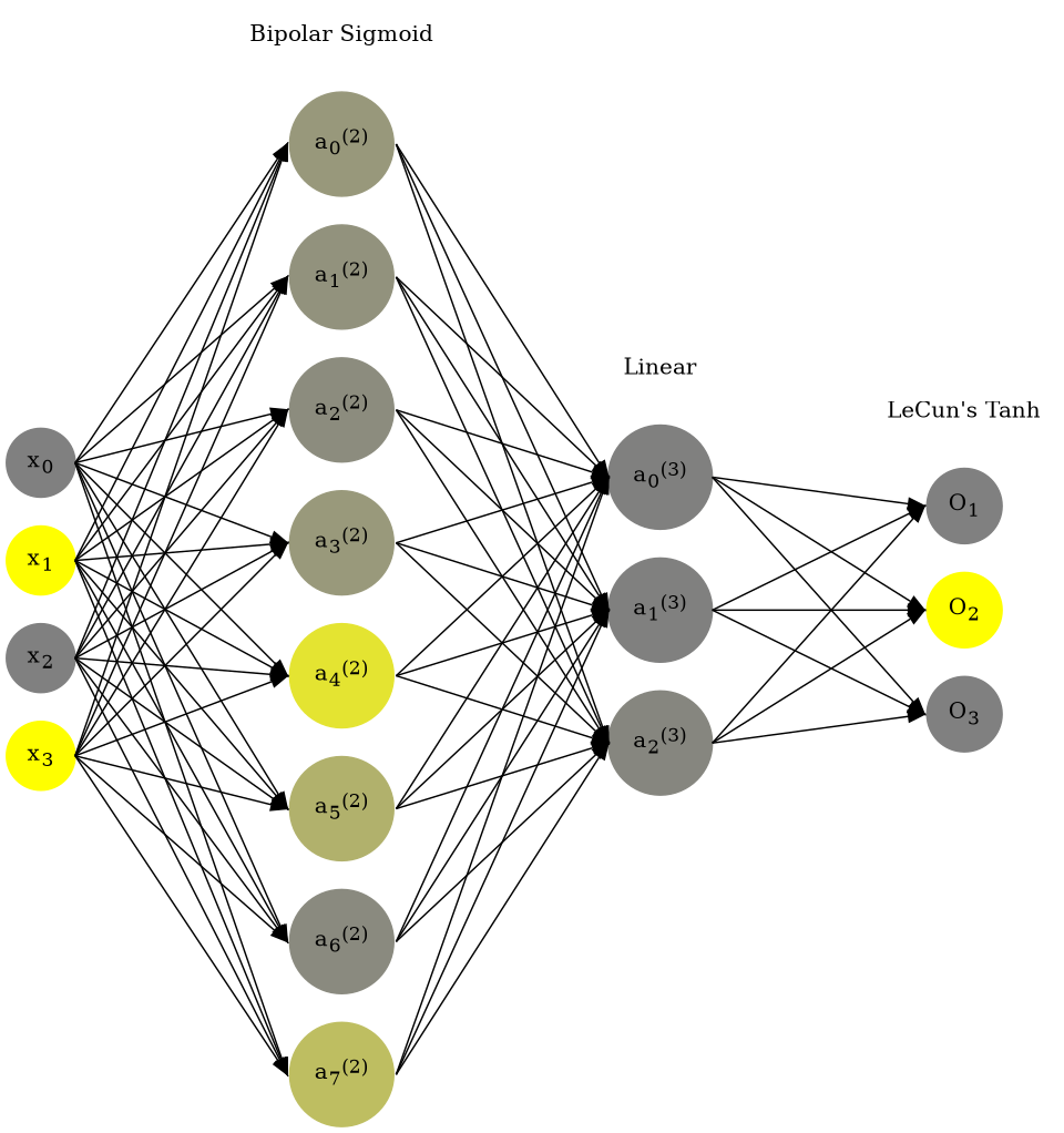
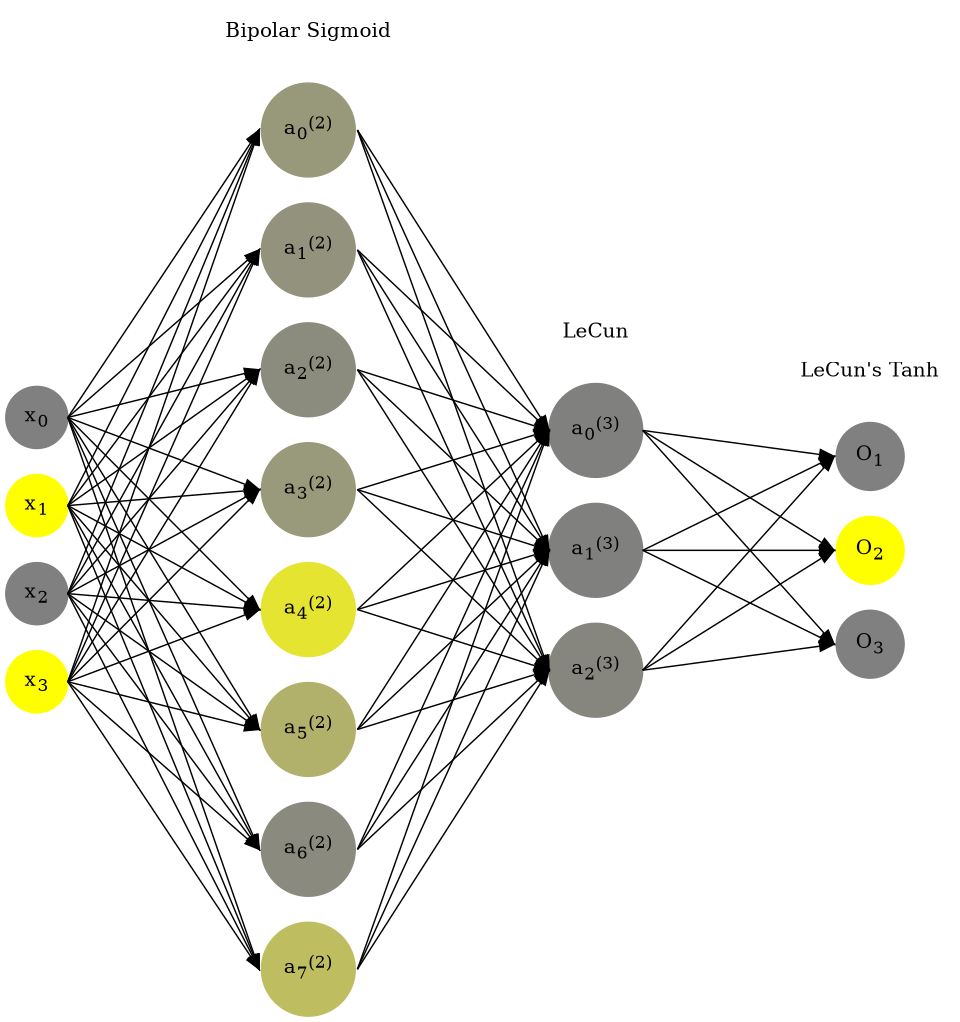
  digraph {
    rankdir=LR
    ranksep=1.4
    splines=false
    node [color="0.1667, 0.0, 0.5" fillcolor="0.1667, 0.0, 0.5" shape=circle style=filled]
    edge [headport=w style=solid tailport=e]
    n1 [label=<x<sub>0</sub>>]
    n2 [color="0.1667, 1.0, 1.0" fillcolor="0.1667, 1.0, 1.0" label=<x<sub>1</sub>>]
    n3 [label=<x<sub>2</sub>>]
    n4 [color="0.1667, 1.0, 1.0" fillcolor="0.1667, 1.0, 1.0" label=<x<sub>3</sub>>]
    n5 [color="0.1667, 0.195149, 0.597574" fillcolor="0.1667, 0.195149, 0.597574" label=<a<sub>0</sub><sup>(2)</sup>>]
    n6 [color="0.1667, 0.144347, 0.572173" fillcolor="0.1667, 0.144347, 0.572173" label=<a<sub>1</sub><sup>(2)</sup>>]
    n7 [color="0.1667, 0.095874, 0.547937" fillcolor="0.1667, 0.095874, 0.547937" label=<a<sub>2</sub><sup>(2)</sup>>]
    n8 [color="0.1667, 0.196014, 0.598007" fillcolor="0.1667, 0.196014, 0.598007" label=<a<sub>3</sub><sup>(2)</sup>>]
    n9 [color="0.1667, 0.783102, 0.891551" fillcolor="0.1667, 0.783102, 0.891551" label=<a<sub>4</sub><sup>(2)</sup>>]
    n10 [color="0.1667, 0.386122, 0.693061" fillcolor="0.1667, 0.386122, 0.693061" label=<a<sub>5</sub><sup>(2)</sup>>]
    n11 [color="0.1667, 0.083022, 0.541511" fillcolor="0.1667, 0.083022, 0.541511" label=<a<sub>6</sub><sup>(2)</sup>>]
    n12 [color="0.1667, 0.487820, 0.743910" fillcolor="0.1667, 0.487820, 0.743910" label=<a<sub>7</sub><sup>(2)</sup>>]
    n13 [color="0.1667, 0.007538, 0.503769" fillcolor="0.1667, 0.007538, 0.503769" label=<a<sub>0</sub><sup>(3)</sup>>]
    n14 [color="0.1667, 0.001991, 0.500996" fillcolor="0.1667, 0.001991, 0.500996" label=<a<sub>1</sub><sup>(3)</sup>>]
    n15 [color="0.1667, 0.048128, 0.524064" fillcolor="0.1667, 0.048128, 0.524064" label=<a<sub>2</sub><sup>(3)</sup>>]
    n16 [label=<O<sub>1</sub>>]
    n17 [color="0.1667, 1.0, 1.0" fillcolor="0.1667, 1.0, 1.0" label=<O<sub>2</sub>>]
    n18 [label=<O<sub>3</sub>>]
    n19 [label="Bipolar Sigmoid" shape=plaintext color="" fillcolor="" style=""]
-   n20 [label=Linear shape=plaintext color="" fillcolor="" style=""]
+   n20 [label=LeCun shape=plaintext color="" fillcolor="" style=""]
    n21 [label="LeCun's Tanh" shape=plaintext color="" fillcolor="" style=""]
    subgraph sub_1 {
      n1
    }
    subgraph sub_2 {
      n2
    }
    subgraph sub_3 {
      n3
    }
    subgraph sub_4 {
      n4
    }
    subgraph sub_5 {
      n5
    }
    subgraph sub_6 {
      n6
    }
    subgraph sub_7 {
      n7
    }
    subgraph sub_8 {
      n8
    }
    subgraph sub_9 {
      n9
    }
    subgraph sub_10 {
      n10
    }
    subgraph sub_11 {
      n11
    }
    subgraph sub_12 {
      n12
    }
    subgraph sub_13 {
      n13
    }
    subgraph sub_14 {
      n14
    }
    subgraph sub_15 {
      n15
    }
    subgraph sub_16 {
      n16
    }
    subgraph sub_17 {
      n17
    }
    subgraph sub_18 {
      n18
    }
    subgraph sub_19 {
      rank=same
      n1
      n2
      n3
      n4
    }
    subgraph sub_20 {
      rank=same
      n5
      n6
      n7
      n8
      n9
      n10
      n11
      n12
    }
    subgraph sub_21 {
      rank=same
      n13
      n14
      n15
    }
    subgraph sub_22 {
      rank=same
      n16
      n17
      n18
    }
    subgraph sub_23 {
      rank=same
      n5
      n19
    }
    subgraph sub_24 {
      rank=same
      n13
      n20
    }
    subgraph sub_25 {
      rank=same
      n16
      n21
    }
    n1 -> n2 [style=invis]
    n1 -> n5
    n1 -> n6
    n1 -> n7
    n1 -> n8
    n1 -> n9
    n1 -> n10
    n1 -> n11
    n1 -> n12
    n2 -> n3 [style=invis]
    n2 -> n5
    n2 -> n6
    n2 -> n7
    n2 -> n8
    n2 -> n9
    n2 -> n10
    n2 -> n11
    n2 -> n12
    n3 -> n4 [style=invis]
    n3 -> n5
    n3 -> n6
    n3 -> n7
    n3 -> n8
    n3 -> n9
    n3 -> n10
    n3 -> n11
    n3 -> n12
    n4 -> n5
    n4 -> n6
    n4 -> n7
    n4 -> n8
    n4 -> n9
    n4 -> n10
    n4 -> n11
    n4 -> n12
    n5 -> n6 [style=invis]
    n5 -> n13
    n5 -> n14
    n5 -> n15
    n6 -> n7 [style=invis]
    n6 -> n13
    n6 -> n14
    n6 -> n15
    n7 -> n8 [style=invis]
    n7 -> n13
    n7 -> n14
    n7 -> n15
    n8 -> n9 [style=invis]
    n8 -> n13
    n8 -> n14
    n8 -> n15
    n9 -> n10 [style=invis]
    n9 -> n13
    n9 -> n14
    n9 -> n15
    n10 -> n11 [style=invis]
    n10 -> n13
    n10 -> n14
    n10 -> n15
    n11 -> n12 [style=invis]
    n11 -> n13
    n11 -> n14
    n11 -> n15
    n12 -> n13
    n12 -> n14
    n12 -> n15
    n13 -> n14 [style=invis]
    n13 -> n16
    n13 -> n17
    n13 -> n18
    n14 -> n15 [style=invis]
    n14 -> n16
    n14 -> n17
    n14 -> n18
    n15 -> n16
    n15 -> n17
    n15 -> n18
    n16 -> n17 [style=invis]
    n17 -> n18 [style=invis]
    n19 -> n5 [style=invis]
    n20 -> n13 [style=invis]
    n21 -> n16 [style=invis]
  }
